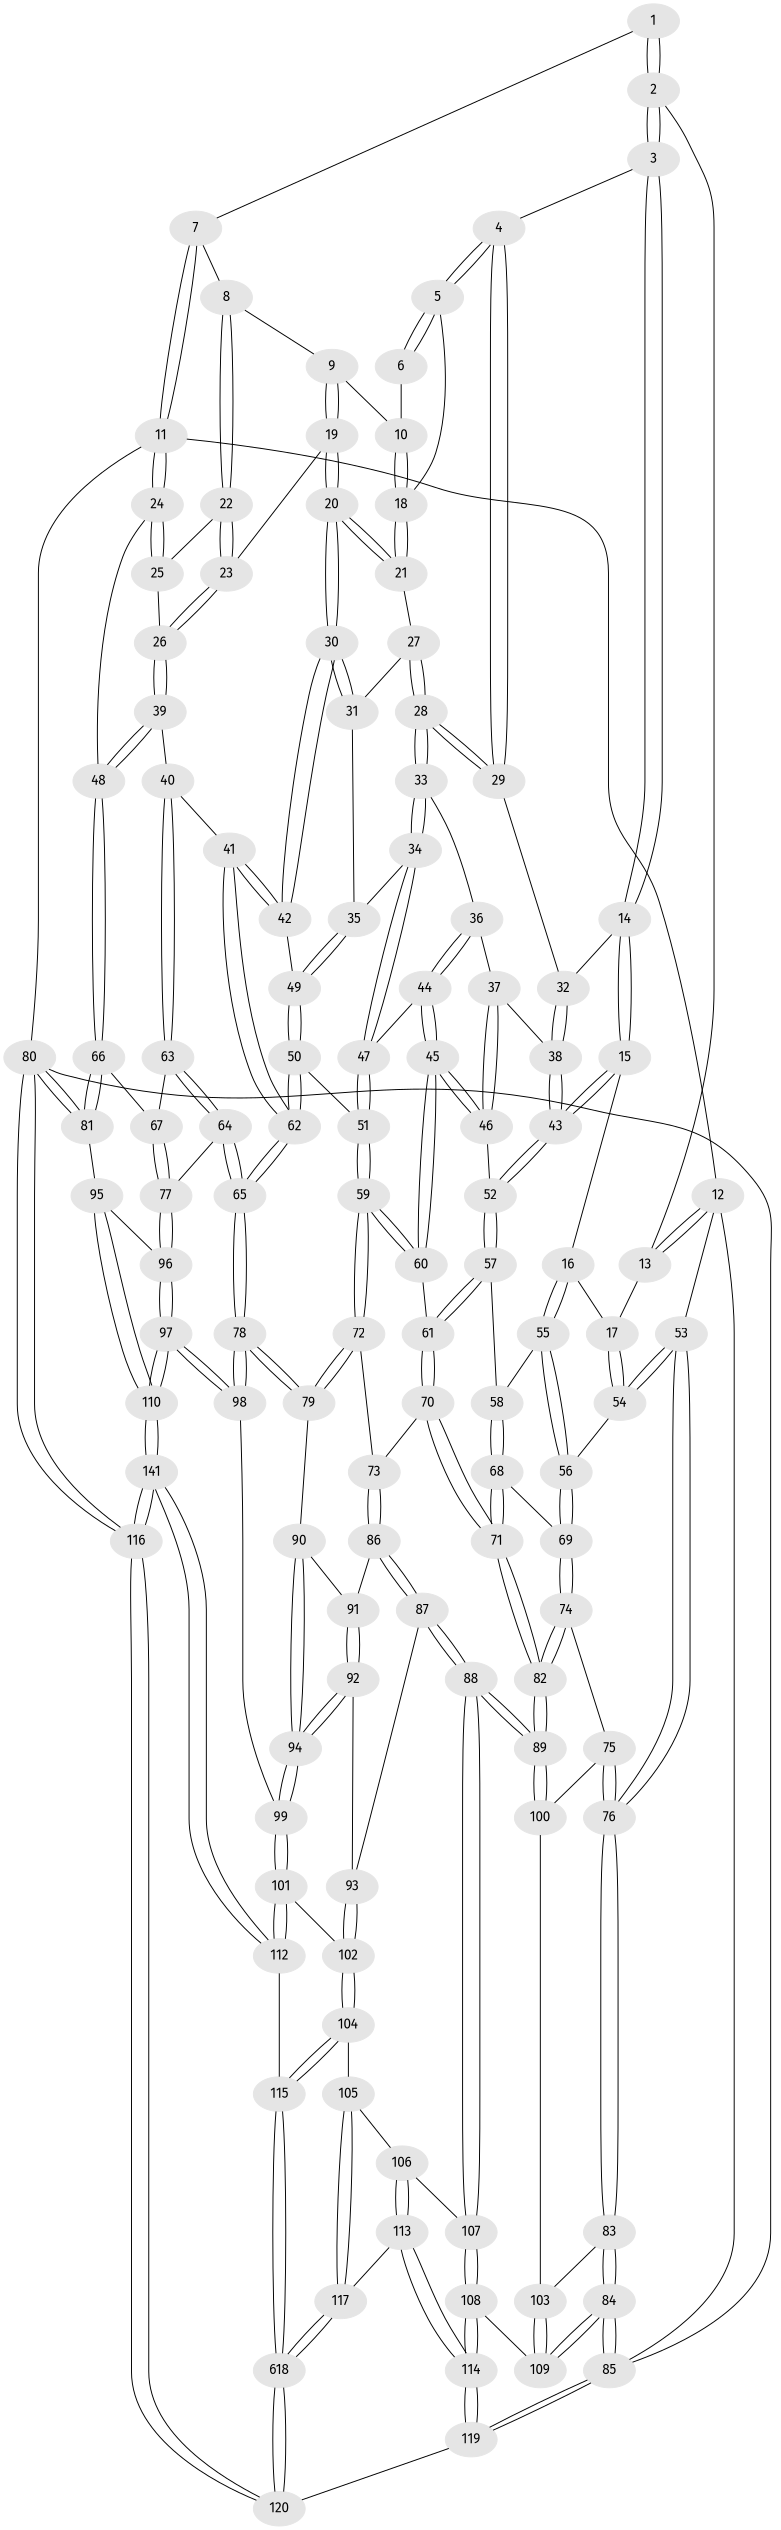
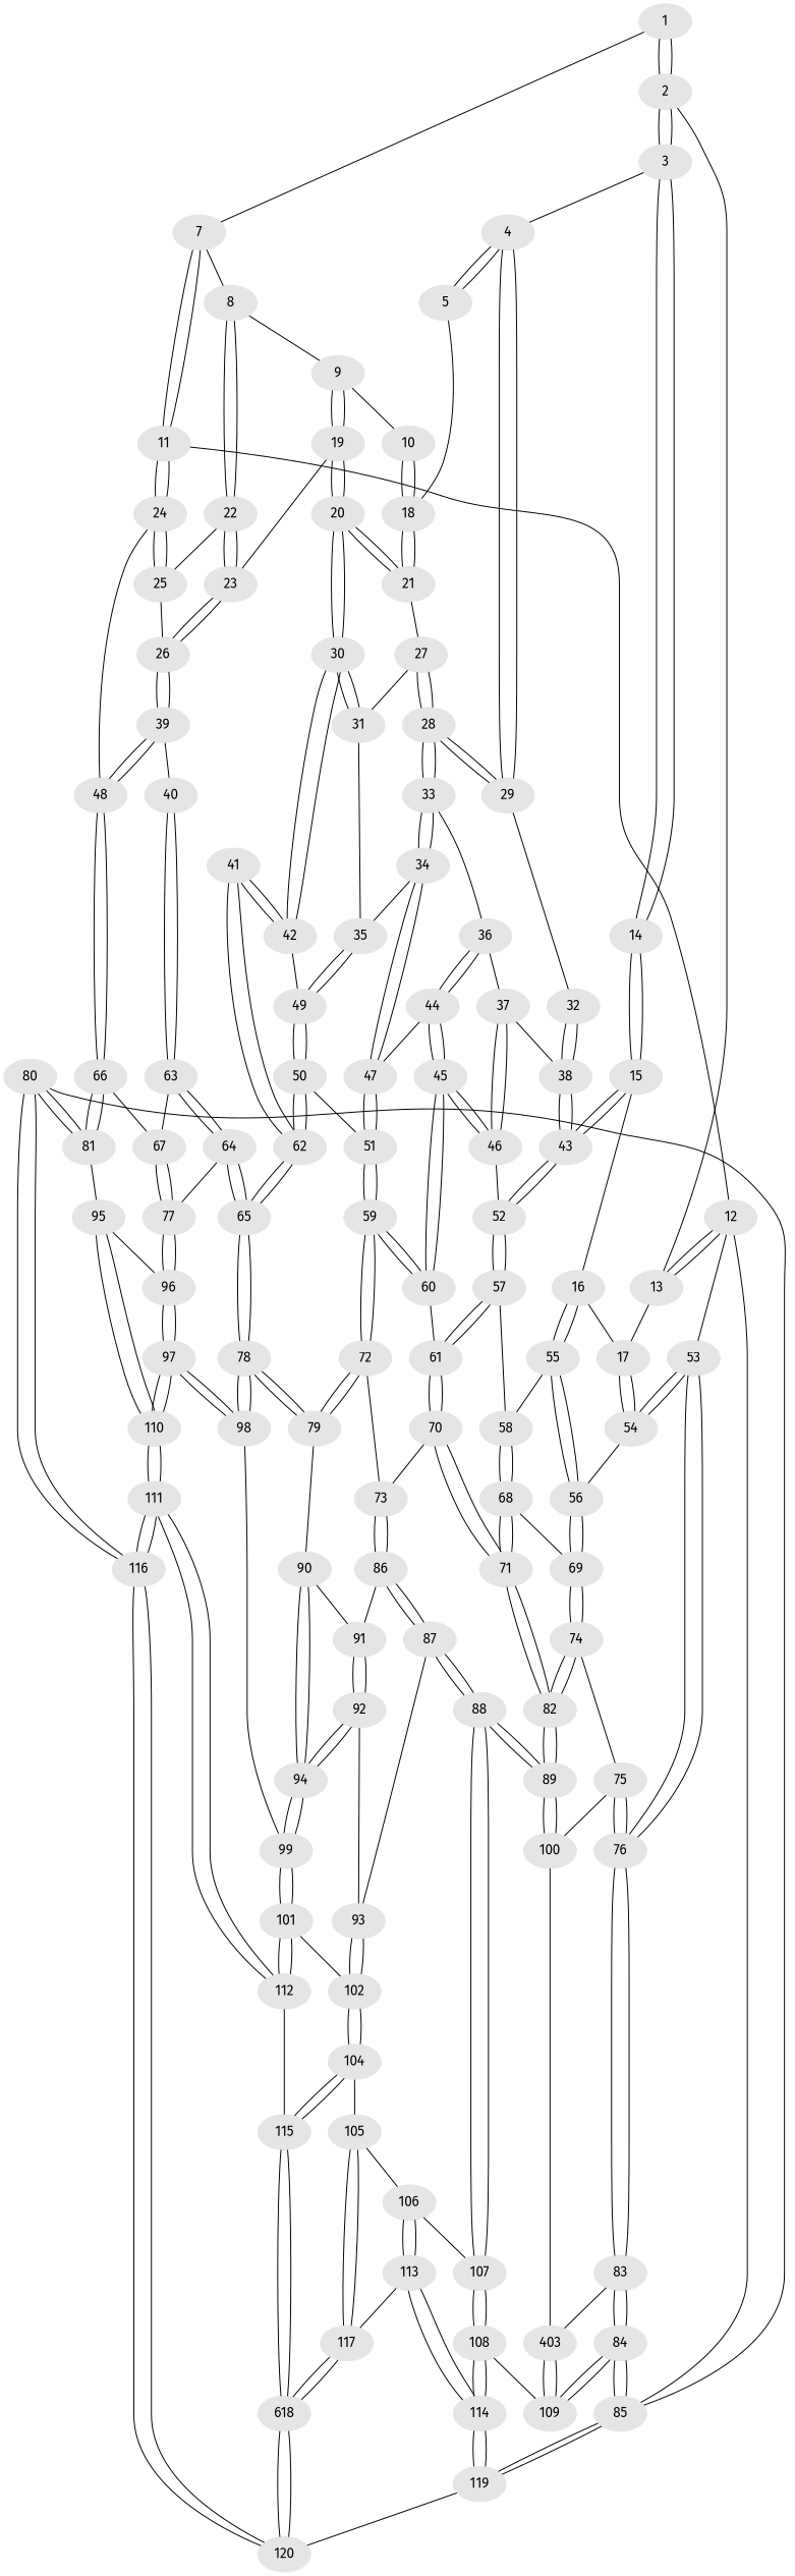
  graph {
    fontname="Fira Sans"
    node [color=gray90 fontname="Fira Sans" style=filled]
    edge [fontname="Fira Sans"]
    1
    2
    7
    3
    13
    8
    11
    4
    14
    17
    5
    29
    15
    32
-   6
    18
    10
    21
    9
    22
    12
    24
    80
    19
    23
    25
    20
    53
    85
    48
    81
    116
    54
    76
    119
    16
    43
    38
    55
    52
    56
    58
    27
    30
    26
    31
    42
    28
    39
    66
    40
    33
    35
    34
    36
    49
    47
    37
    44
    51
    50
    46
    45
    41
    63
    62
    64
    67
    65
    57
    60
    61
    59
    72
    83
    69
    68
    74
    70
    71
    73
    79
    78
    77
    96
    98
    95
    82
    75
    86
    89
    90
    87
    91
    100
-   103
+   103 [label=403]
    84
    97
    99
    94
    120
    110
    109
    88
    93
    92
    107
    102
    108
    104
    101
-   111 [label=141]
+   111
    112
    115
    105
    106
    117
    n118 [label=618]
    113
    114
    1 -- 2
    1 -- 2
    1 -- 7
    2 -- 3
    2 -- 3
    2 -- 13
    7 -- 8
    7 -- 11
    7 -- 11
    3 -- 4
    3 -- 14
    3 -- 14
    13 -- 17
    8 -- 9
    8 -- 22
    8 -- 22
    11 -- 12
    11 -- 24
    11 -- 24
-   11 -- 80
    4 -- 5
    4 -- 5
    4 -- 29
    4 -- 29
    14 -- 15
    14 -- 15
-   14 -- 32
    17 -- 54
    17 -- 54
-   5 -- 6
-   5 -- 6
    5 -- 18
    29 -- 32
    15 -- 16
    15 -- 43
    15 -- 43
    32 -- 38
    32 -- 38
-   6 -- 10
    18 -- 21
    18 -- 21
    10 -- 18
    10 -- 18
    21 -- 27
    9 -- 10
    9 -- 19
    9 -- 19
    22 -- 23
    22 -- 23
    22 -- 25
    12 -- 13
    12 -- 13
    12 -- 53
    12 -- 85
    24 -- 25
    24 -- 25
    24 -- 48
    80 -- 85
    80 -- 81
    80 -- 81
    80 -- 116
    80 -- 116
    19 -- 23
    19 -- 20
    19 -- 20
    23 -- 26
    23 -- 26
    25 -- 26
    20 -- 21
    20 -- 21
    20 -- 30
    20 -- 30
    53 -- 54
    53 -- 54
    53 -- 76
    53 -- 76
    85 -- 119
    85 -- 119
    48 -- 66
    48 -- 66
    81 -- 95
    116 -- 120
    116 -- 120
    54 -- 56
    76 -- 83
    76 -- 83
    119 -- 120
    16 -- 17
    16 -- 55
    16 -- 55
    43 -- 52
    43 -- 52
    38 -- 43
    38 -- 43
    55 -- 56
    55 -- 56
    55 -- 58
    52 -- 57
    52 -- 57
    56 -- 69
    56 -- 69
    58 -- 68
    58 -- 68
    27 -- 31
    27 -- 28
    27 -- 28
    30 -- 31
    30 -- 31
    30 -- 42
    30 -- 42
    26 -- 39
    26 -- 39
    31 -- 35
    42 -- 49
    28 -- 29
    28 -- 29
    28 -- 33
    28 -- 33
    39 -- 48
    39 -- 48
    39 -- 40
    66 -- 81
    66 -- 81
    66 -- 67
-   40 -- 41
    40 -- 63
    40 -- 63
    33 -- 34
    33 -- 34
    33 -- 36
    35 -- 49
    35 -- 49
    34 -- 35
    34 -- 47
    34 -- 47
    36 -- 37
    36 -- 44
    36 -- 44
    49 -- 50
    49 -- 50
    47 -- 51
    47 -- 51
    37 -- 38
    37 -- 46
    37 -- 46
    44 -- 47
    44 -- 45
    44 -- 45
    51 -- 59
    51 -- 59
    50 -- 51
    50 -- 62
    50 -- 62
    46 -- 52
    45 -- 46
    45 -- 46
    45 -- 60
    45 -- 60
    41 -- 42
    41 -- 42
    41 -- 62
    41 -- 62
    63 -- 64
    63 -- 64
    63 -- 67
    62 -- 65
    62 -- 65
    64 -- 65
    64 -- 65
    64 -- 77
    67 -- 77
    67 -- 77
    65 -- 78
    65 -- 78
    57 -- 58
    57 -- 61
    57 -- 61
    60 -- 61
    61 -- 70
    61 -- 70
    59 -- 60
    59 -- 60
    59 -- 72
    59 -- 72
    72 -- 73
    72 -- 79
    72 -- 79
    83 -- 103
    83 -- 84
    83 -- 84
    69 -- 74
    69 -- 74
    68 -- 69
    68 -- 71
    68 -- 71
    74 -- 82
    74 -- 82
    74 -- 75
    70 -- 71
    70 -- 71
    70 -- 73
    71 -- 82
    71 -- 82
    73 -- 86
    73 -- 86
    79 -- 90
    78 -- 79
    78 -- 79
    78 -- 98
    78 -- 98
    77 -- 96
    77 -- 96
    96 -- 97
    96 -- 97
    98 -- 99
    95 -- 96
    95 -- 110
    95 -- 110
    82 -- 89
    82 -- 89
    75 -- 76
    75 -- 76
    75 -- 100
    86 -- 87
    86 -- 87
    86 -- 91
    89 -- 100
    89 -- 100
    90 -- 91
    90 -- 94
    90 -- 94
    87 -- 88
    87 -- 88
    87 -- 93
    91 -- 92
    91 -- 92
    100 -- 103
    103 -- 109
    103 -- 109
    84 -- 85
    84 -- 85
    84 -- 109
    84 -- 109
    97 -- 98
    97 -- 98
    97 -- 110
    97 -- 110
    99 -- 101
    99 -- 101
    94 -- 99
    94 -- 99
    110 -- 111
    110 -- 111
    88 -- 89
    88 -- 89
    88 -- 107
    88 -- 107
    93 -- 102
    93 -- 102
    92 -- 94
    92 -- 94
    92 -- 93
    107 -- 108
    107 -- 108
    102 -- 104
    102 -- 104
    108 -- 109
    108 -- 114
    108 -- 114
    104 -- 115
    104 -- 115
    104 -- 105
    101 -- 102
    101 -- 112
    101 -- 112
    111 -- 116
    111 -- 116
    111 -- 112
    111 -- 112
    112 -- 115
    115 -- n118
    115 -- n118
    105 -- 106
    105 -- 117
    105 -- 117
    106 -- 107
    106 -- 113
    106 -- 113
    117 -- n118
    117 -- n118
    n118 -- 120
    n118 -- 120
    113 -- 117
    113 -- 114
    113 -- 114
    114 -- 119
    114 -- 119
  }
